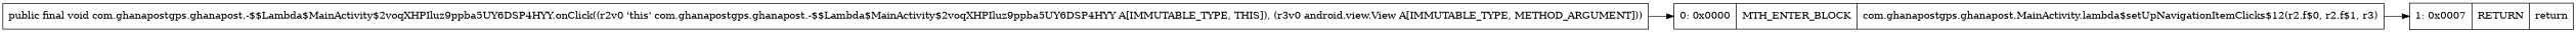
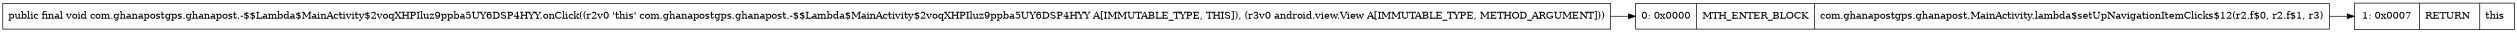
  digraph {
    rankdir=LR
    node [shape=record]
    n1 [label="{0\:\ 0x0000|MTH_ENTER_BLOCK\l|com.ghanapostgps.ghanapost.MainActivity.lambda$setUpNavigationItemClicks$12(r2.f$0, r2.f$1, r3)\l}"]
-   n2 [label="{1\:\ 0x0007|RETURN\l|return\l}"]
+   n2 [label="{1\:\ 0x0007|RETURN\l|this\l}"]
    n3 [label="{public final void com.ghanapostgps.ghanapost.\-$$Lambda$MainActivity$2voqXHPIluz9ppba5UY6DSP4HYY.onClick((r2v0 'this' com.ghanapostgps.ghanapost.\-$$Lambda$MainActivity$2voqXHPIluz9ppba5UY6DSP4HYY A[IMMUTABLE_TYPE, THIS]), (r3v0 android.view.View A[IMMUTABLE_TYPE, METHOD_ARGUMENT])) }"]
    n1 -> n2
    n3 -> n1
  }
